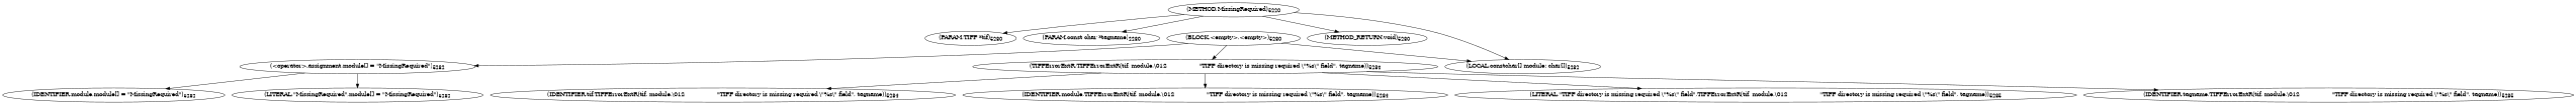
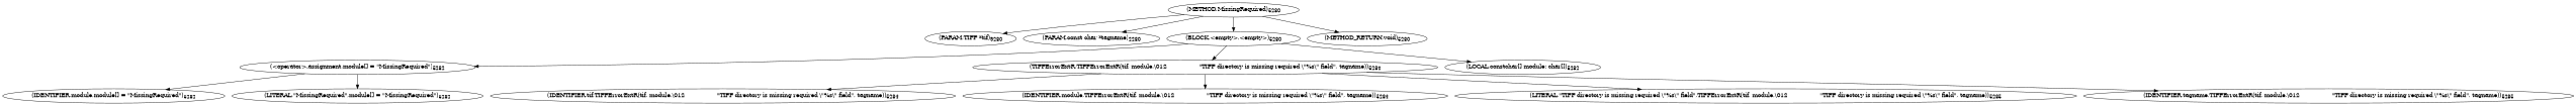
  digraph {
-   n1 [label=<(METHOD,MissingRequired)<SUB>5220</SUB>>]
-   n2 [label=<(PARAM,TIFF *tif)<SUB>5280</SUB>>]
+   n1 [label=<(METHOD,MissingRequired)<SUB>5280</SUB>>]
+   n2 [label=<(PARAM,TIFF *tif)<SUB>9280</SUB>>]
    n3 [label=<(PARAM,const char *tagname)<SUB>2280</SUB>>]
    n4 [label=<(BLOCK,&lt;empty&gt;,&lt;empty&gt;)<SUB>5280</SUB>>]
    n5 [label=<(METHOD_RETURN,void)<SUB>5280</SUB>>]
    n6 [label=<(LOCAL,constchar[] module: char[])<SUB>5282</SUB>>]
    n7 [label=<(&lt;operator&gt;.assignment,module[] = &quot;MissingRequired&quot;)<SUB>5282</SUB>>]
    n8 [label=<(TIFFErrorExtR,TIFFErrorExtR(tif, module,\012                  &quot;TIFF directory is missing required \&quot;%s\&quot; field&quot;, tagname))<SUB>5284</SUB>>]
    n9 [label=<(IDENTIFIER,module,module[] = &quot;MissingRequired&quot;)<SUB>5282</SUB>>]
    n10 [label=<(LITERAL,&quot;MissingRequired&quot;,module[] = &quot;MissingRequired&quot;)<SUB>5282</SUB>>]
    n11 [label=<(IDENTIFIER,tif,TIFFErrorExtR(tif, module,\012                  &quot;TIFF directory is missing required \&quot;%s\&quot; field&quot;, tagname))<SUB>5284</SUB>>]
    n12 [label=<(IDENTIFIER,module,TIFFErrorExtR(tif, module,\012                  &quot;TIFF directory is missing required \&quot;%s\&quot; field&quot;, tagname))<SUB>5284</SUB>>]
    n13 [label=<(LITERAL,&quot;TIFF directory is missing required \&quot;%s\&quot; field&quot;,TIFFErrorExtR(tif, module,\012                  &quot;TIFF directory is missing required \&quot;%s\&quot; field&quot;, tagname))<SUB>5285</SUB>>]
    n14 [label=<(IDENTIFIER,tagname,TIFFErrorExtR(tif, module,\012                  &quot;TIFF directory is missing required \&quot;%s\&quot; field&quot;, tagname))<SUB>5285</SUB>>]
    n1 -> n2
    n1 -> n3
-   n1 -> n6
+   n1 -> n4
    n1 -> n5
    n4 -> n6
    n4 -> n7
    n4 -> n8
    n7 -> n9
    n7 -> n10
    n8 -> n11
    n8 -> n12
    n8 -> n13
    n8 -> n14
  }
